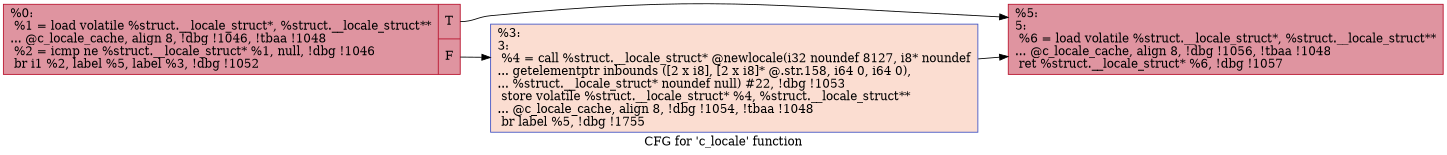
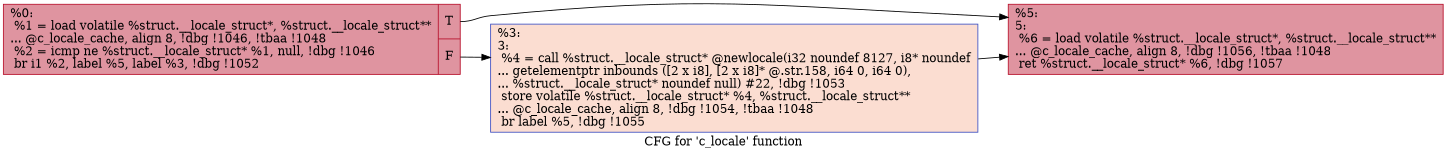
  digraph {
    label="CFG for 'c_locale' function"
    rankdir=LR
    node [color="#b70d28ff" fillcolor="#b70d2870" shape=record style=filled]
    n1 [label="{%0:\l  %1 = load volatile %struct.__locale_struct*, %struct.__locale_struct**\l... @c_locale_cache, align 8, !dbg !1046, !tbaa !1048\l  %2 = icmp ne %struct.__locale_struct* %1, null, !dbg !1046\l  br i1 %2, label %5, label %3, !dbg !1052\l|{<s0>T|<s1>F}}"]
    n2 [label="{%5:\l5:                                                \l  %6 = load volatile %struct.__locale_struct*, %struct.__locale_struct**\l... @c_locale_cache, align 8, !dbg !1056, !tbaa !1048\l  ret %struct.__locale_struct* %6, !dbg !1057\l}"]
-   n3 [color="#3d50c3ff" fillcolor="#f7b39670" label="{%3:\l3:                                                \l  %4 = call %struct.__locale_struct* @newlocale(i32 noundef 8127, i8* noundef\l... getelementptr inbounds ([2 x i8], [2 x i8]* @.str.158, i64 0, i64 0),\l... %struct.__locale_struct* noundef null) #22, !dbg !1053\l  store volatile %struct.__locale_struct* %4, %struct.__locale_struct**\l... @c_locale_cache, align 8, !dbg !1054, !tbaa !1048\l  br label %5, !dbg !1755\l}"]
+   n3 [color="#3d50c3ff" fillcolor="#f7b39670" label="{%3:\l3:                                                \l  %4 = call %struct.__locale_struct* @newlocale(i32 noundef 8127, i8* noundef\l... getelementptr inbounds ([2 x i8], [2 x i8]* @.str.158, i64 0, i64 0),\l... %struct.__locale_struct* noundef null) #22, !dbg !1053\l  store volatile %struct.__locale_struct* %4, %struct.__locale_struct**\l... @c_locale_cache, align 8, !dbg !1054, !tbaa !1048\l  br label %5, !dbg !1055\l}"]
    n1 -> n2 [tailport=s0]
    n1 -> n3 [tailport=s1]
    n3 -> n2
  }
